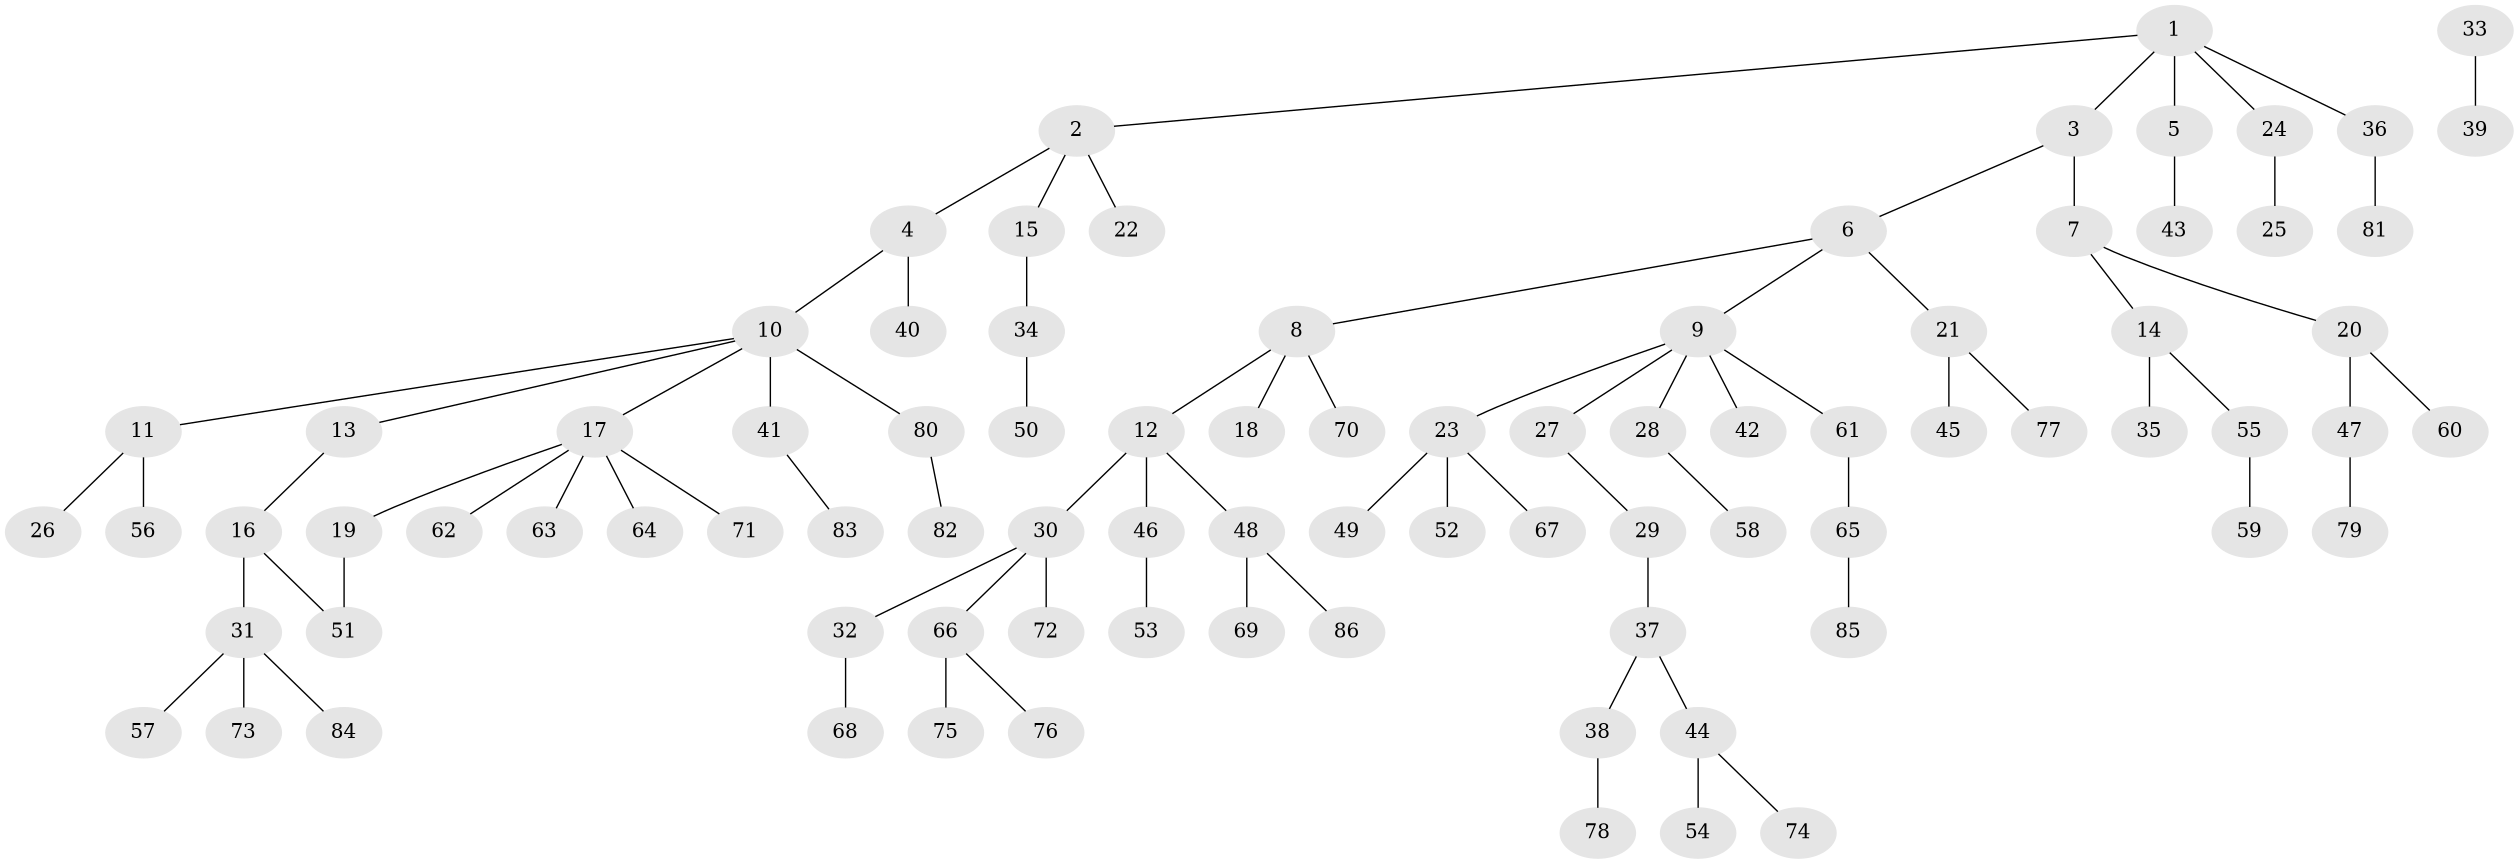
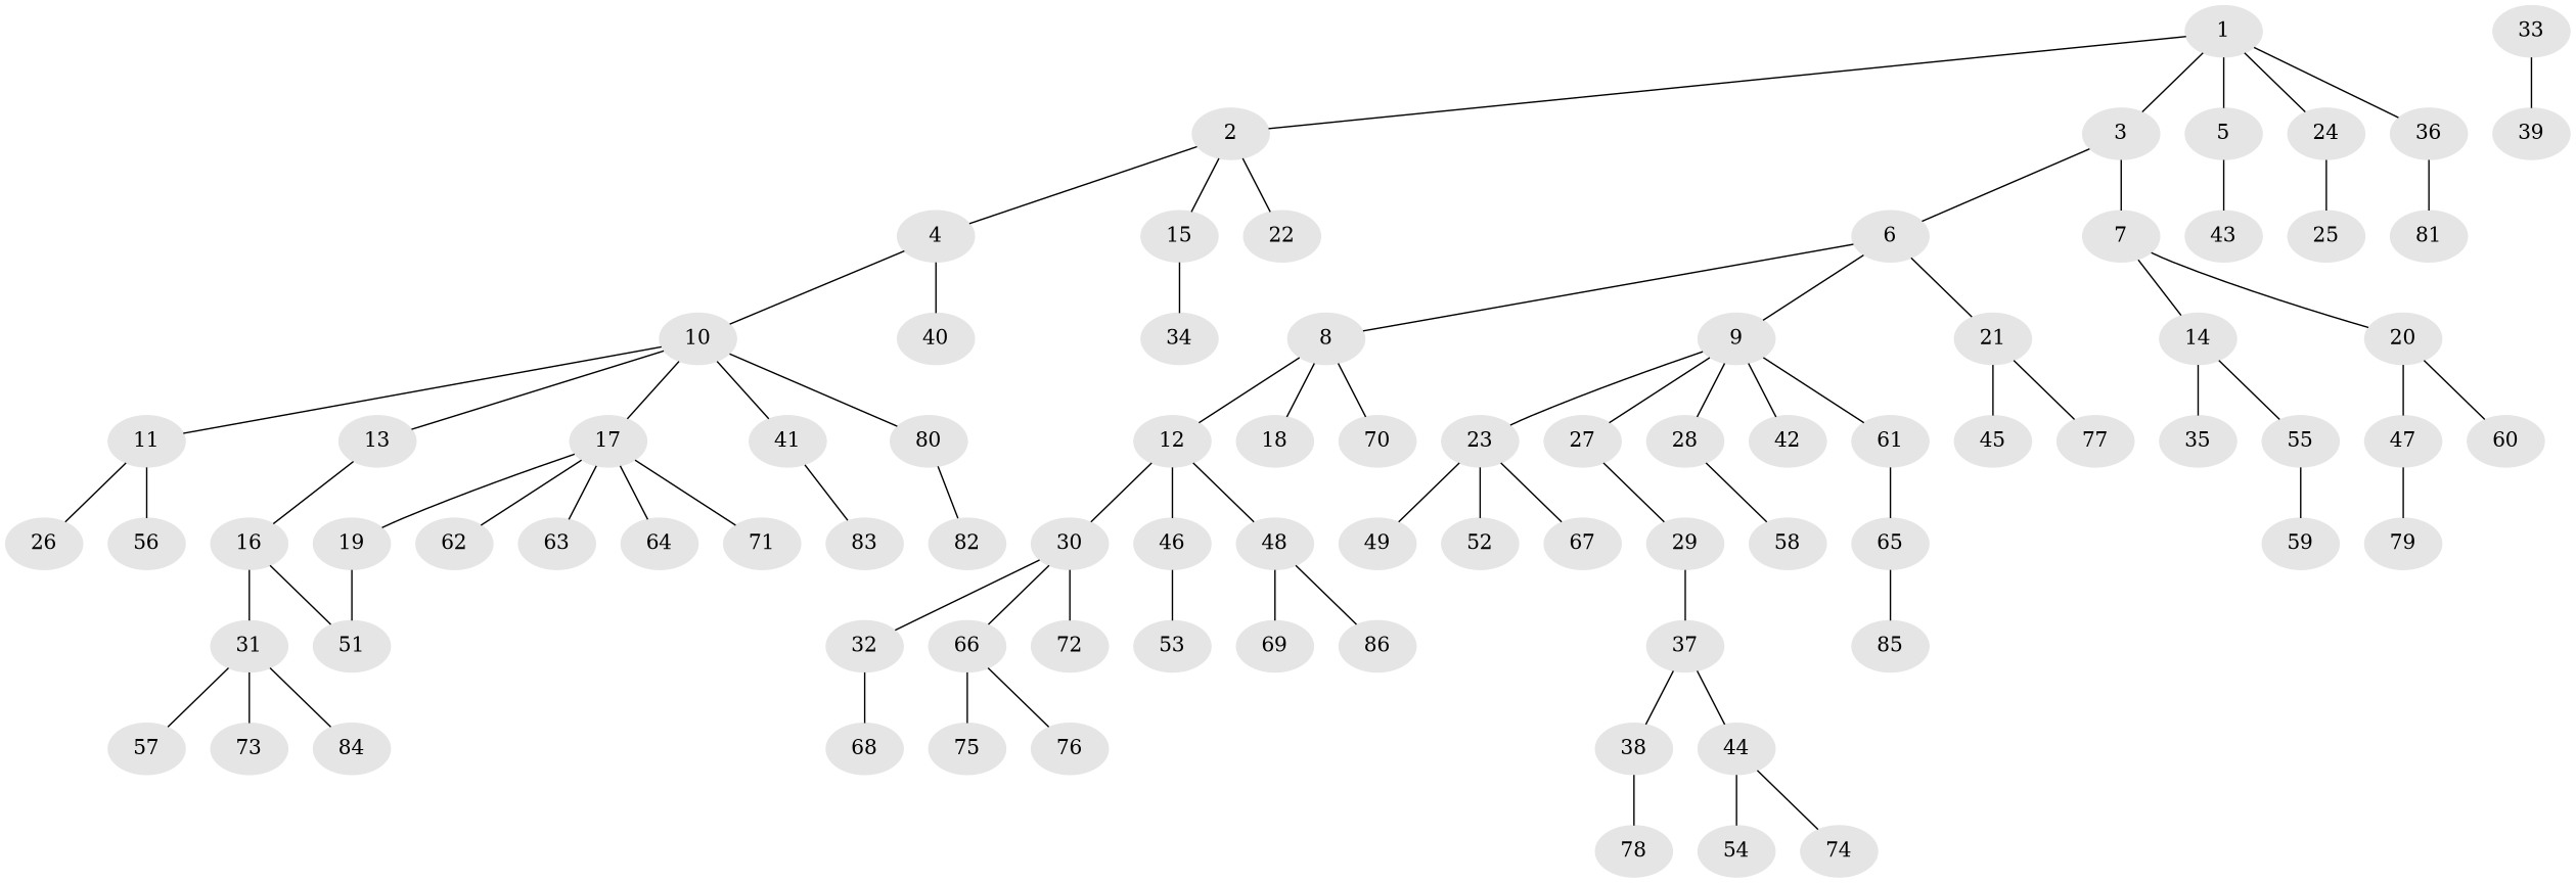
  graph {
    node [color=gray90 style=filled]
    1
    2
    3
    5
    24
    36
    4
    15
    22
    6
    7
    43
    25
    81
    10
    40
    34
    8
    9
    21
    14
    20
    11
    13
    17
    41
    80
    12
    18
    70
    23
    27
    28
    42
    61
    45
    77
    35
    55
    47
    60
    30
    46
    48
    49
    52
    67
    29
    58
    65
    26
    56
    16
    19
    62
    63
    64
    71
    83
    82
    32
    66
    72
    53
    69
    86
    31
    51
    59
-   50
    57
    73
    84
    33
    39
    79
    37
    38
    44
    68
    75
    76
    78
    54
    74
    85
    1 -- 2
    1 -- 3
    1 -- 5
    1 -- 24
    1 -- 36
    2 -- 4
    2 -- 15
    2 -- 22
    3 -- 6
    3 -- 7
    5 -- 43
    24 -- 25
    36 -- 81
    4 -- 10
    4 -- 40
    15 -- 34
    6 -- 8
    6 -- 9
    6 -- 21
    7 -- 14
    7 -- 20
    10 -- 11
    10 -- 13
    10 -- 17
    10 -- 41
    10 -- 80
-   34 -- 50
    8 -- 12
    8 -- 18
    8 -- 70
    9 -- 23
    9 -- 27
    9 -- 28
    9 -- 42
    9 -- 61
    21 -- 45
    21 -- 77
    14 -- 35
    14 -- 55
    20 -- 47
    20 -- 60
    11 -- 26
    11 -- 56
    13 -- 16
    17 -- 19
    17 -- 62
    17 -- 63
    17 -- 64
    17 -- 71
    41 -- 83
    80 -- 82
    12 -- 30
    12 -- 46
    12 -- 48
    23 -- 49
    23 -- 52
    23 -- 67
    27 -- 29
    28 -- 58
    61 -- 65
    55 -- 59
    47 -- 79
    30 -- 32
    30 -- 66
    30 -- 72
    46 -- 53
    48 -- 69
    48 -- 86
    29 -- 37
    65 -- 85
    16 -- 31
    16 -- 51
    19 -- 51
    32 -- 68
    66 -- 75
    66 -- 76
    31 -- 57
    31 -- 73
    31 -- 84
    33 -- 39
    37 -- 38
    37 -- 44
    38 -- 78
    44 -- 54
    44 -- 74
  }
